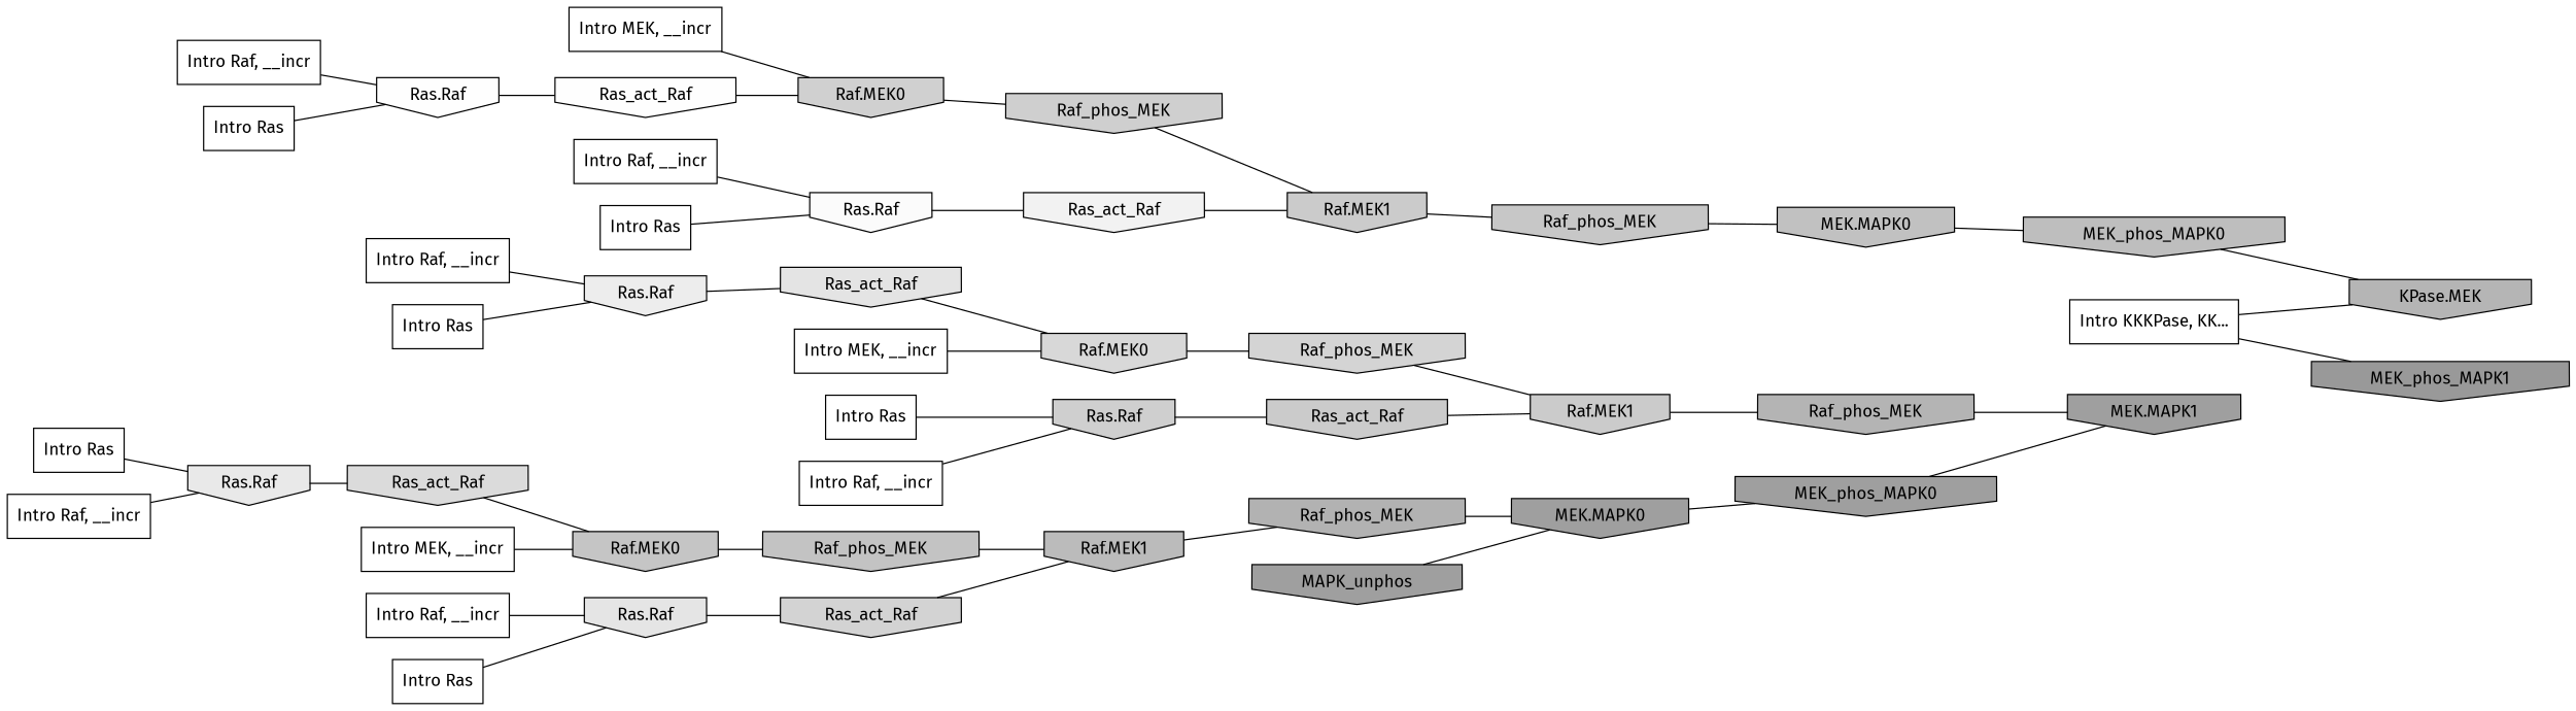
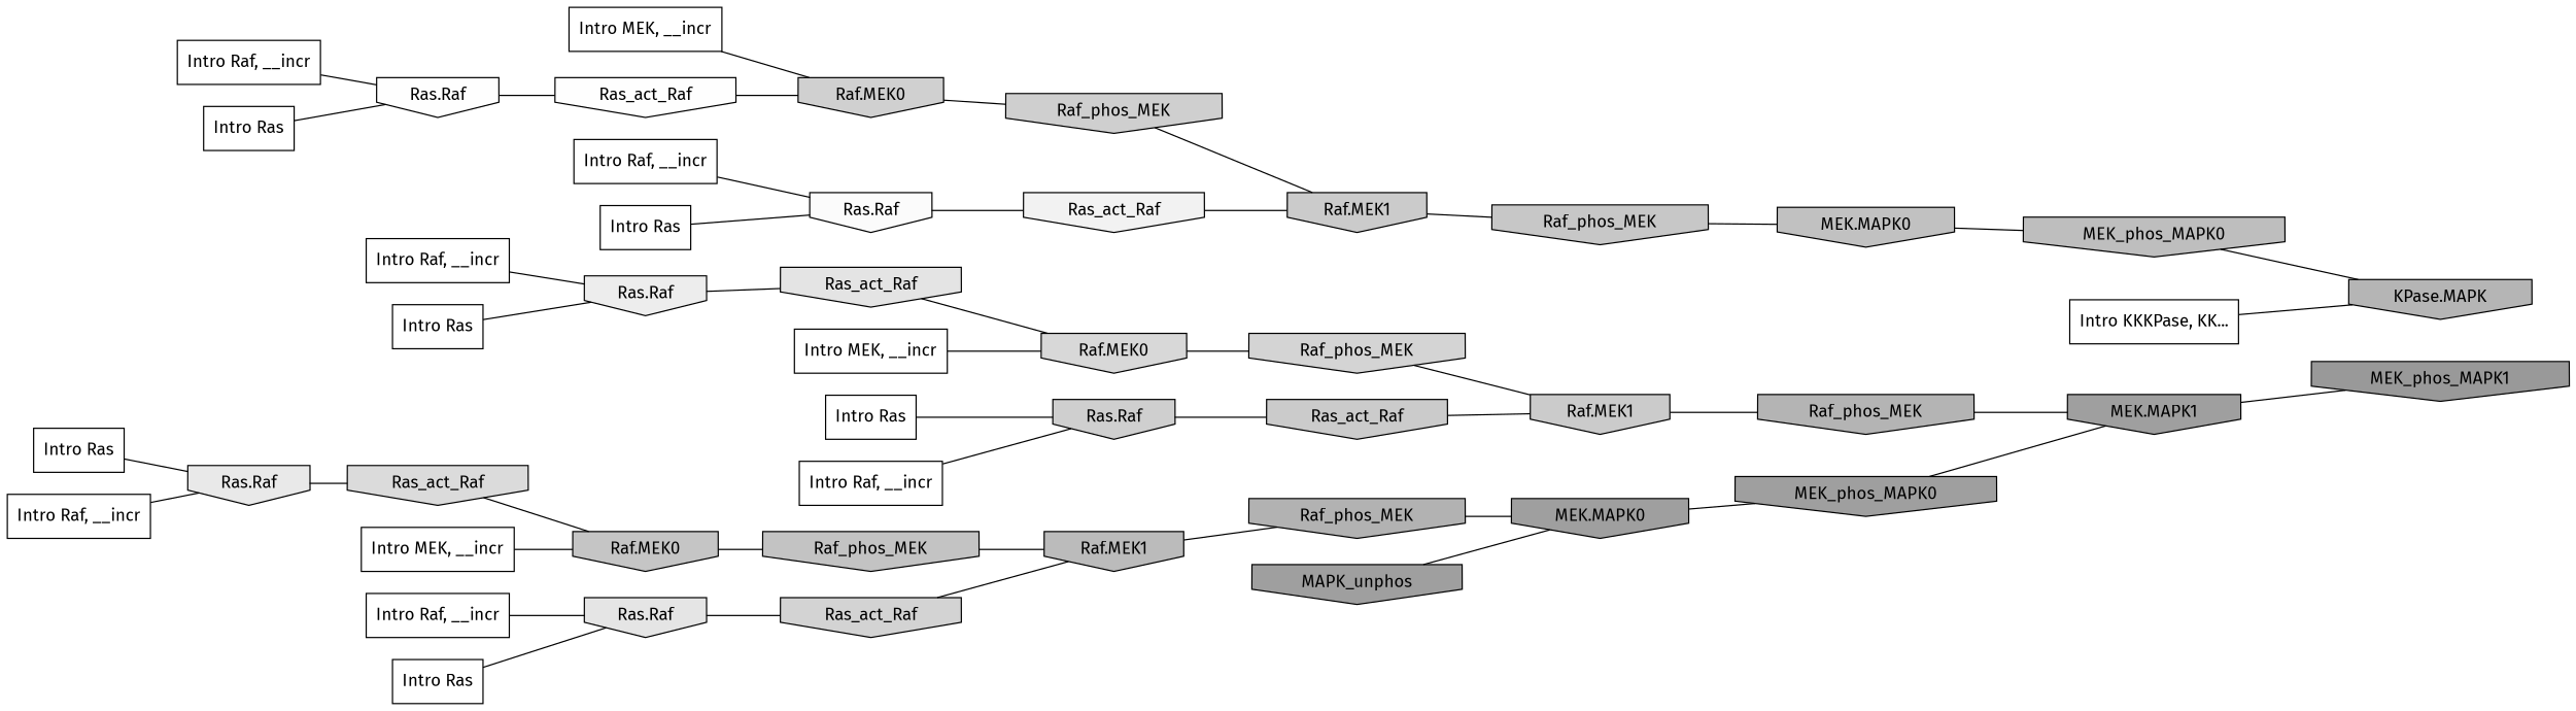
  digraph {
    fontname="Fira Sans"
    rankdir=LR
    ranksep=0.30
    node [fillcolor="0.000 0.000 1.000" fontname="Fira Sans" shape=invhouse style=filled]
    edge [color="0.000 0.000 0.000" dir=none fontname="Fira Sans"]
    n1 [label="Intro Ras" shape=rectangle]
    n2 [fillcolor="0.000 0.000 0.914" label="Ras.Raf"]
    n3 [fillcolor="0.000 0.000 0.857" label=Ras_act_Raf]
    n4 [label="Intro Ras" shape=rectangle]
    n5 [fillcolor="0.000 0.000 0.982" label="Ras.Raf"]
    n6 [fillcolor="0.000 0.000 0.948" label=Ras_act_Raf]
    n7 [label="Intro Ras" shape=rectangle]
    n8 [fillcolor="0.000 0.000 0.810" label="Ras.Raf"]
    n9 [fillcolor="0.000 0.000 0.795" label=Ras_act_Raf]
    n10 [label="Intro Ras" shape=rectangle]
    n11 [fillcolor="0.000 0.000 0.928" label="Ras.Raf"]
    n12 [fillcolor="0.000 0.000 0.891" label=Ras_act_Raf]
    n13 [label="Intro Ras" shape=rectangle]
    n14 [fillcolor="0.000 0.000 0.895" label="Ras.Raf"]
    n15 [fillcolor="0.000 0.000 0.826" label=Ras_act_Raf]
    n16 [label="Intro Ras" shape=rectangle]
    n17 [fillcolor="0.000 0.000 0.994" label="Ras.Raf"]
    n18 [fillcolor="0.000 0.000 0.993" label=Ras_act_Raf]
    n19 [label="Intro Raf, __incr" shape=rectangle]
    n20 [label="Intro Raf, __incr" shape=rectangle]
    n21 [label="Intro Raf, __incr" shape=rectangle]
    n22 [label="Intro Raf, __incr" shape=rectangle]
    n23 [label="Intro Raf, __incr" shape=rectangle]
    n24 [label="Intro Raf, __incr" shape=rectangle]
    n25 [label="Intro MEK, __incr" shape=rectangle]
    n26 [fillcolor="0.000 0.000 0.815" label="Raf.MEK0"]
    n27 [fillcolor="0.000 0.000 0.812" label=Raf_phos_MEK]
    n28 [label="Intro MEK, __incr" shape=rectangle]
    n29 [fillcolor="0.000 0.000 0.770" label="Raf.MEK0"]
    n30 [fillcolor="0.000 0.000 0.764" label=Raf_phos_MEK]
    n31 [label="Intro MEK, __incr" shape=rectangle]
    n32 [fillcolor="0.000 0.000 0.846" label="Raf.MEK0"]
    n33 [fillcolor="0.000 0.000 0.829" label=Raf_phos_MEK]
    n34 [fillcolor="0.000 0.000 0.754" label="MEK.MAPK0"]
    n35 [fillcolor="0.000 0.000 0.746" label=MEK_phos_MAPK0]
    n36 [label="Intro KKKPase, KK..." shape=rectangle]
-   n37 [fillcolor="0.000 0.000 0.710" label="KPase.MEK"]
+   n37 [fillcolor="0.000 0.000 0.710" label="KPase.MAPK"]
    n38 [fillcolor="0.000 0.000 0.794" label="Raf.MEK1"]
    n39 [fillcolor="0.000 0.000 0.780" label=Raf_phos_MEK]
    n40 [fillcolor="0.000 0.000 0.731" label="Raf.MEK1"]
    n41 [fillcolor="0.000 0.000 0.795" label="Raf.MEK1"]
    n42 [fillcolor="0.000 0.000 0.707" label=Raf_phos_MEK]
    n43 [fillcolor="0.000 0.000 0.696" label=Raf_phos_MEK]
    n44 [fillcolor="0.000 0.000 0.622" label="MEK.MAPK1"]
    n45 [fillcolor="0.000 0.000 0.625" label="MEK.MAPK0"]
    n46 [fillcolor="0.000 0.000 0.625" label=MAPK_unphos]
    n47 [fillcolor="0.000 0.000 0.600" label=MEK_phos_MAPK1]
    n48 [fillcolor="0.000 0.000 0.622" label=MEK_phos_MAPK0]
    n1 -> n2
    n2 -> n3
    n3 -> n29
    n4 -> n5
    n5 -> n6
    n6 -> n38
    n7 -> n8
    n8 -> n9
    n9 -> n41
    n10 -> n11
    n11 -> n12
    n12 -> n32
    n13 -> n14
    n14 -> n15
    n15 -> n40
    n16 -> n17
    n17 -> n18
    n18 -> n26
    n19 -> n5
    n20 -> n14
    n21 -> n8
    n22 -> n2
    n23 -> n11
    n24 -> n17
    n25 -> n26
    n26 -> n27
    n27 -> n38
    n28 -> n29
    n29 -> n30
    n30 -> n40
    n31 -> n32
    n32 -> n33
    n33 -> n41
    n34 -> n35
    n35 -> n37
    n36 -> n37
    n38 -> n39
    n39 -> n34
    n40 -> n43
    n41 -> n42
    n42 -> n44
    n43 -> n45
-   n36 -> n47
+   n44 -> n47
    n45 -> n48
    n46 -> n45
    n48 -> n44
  }
